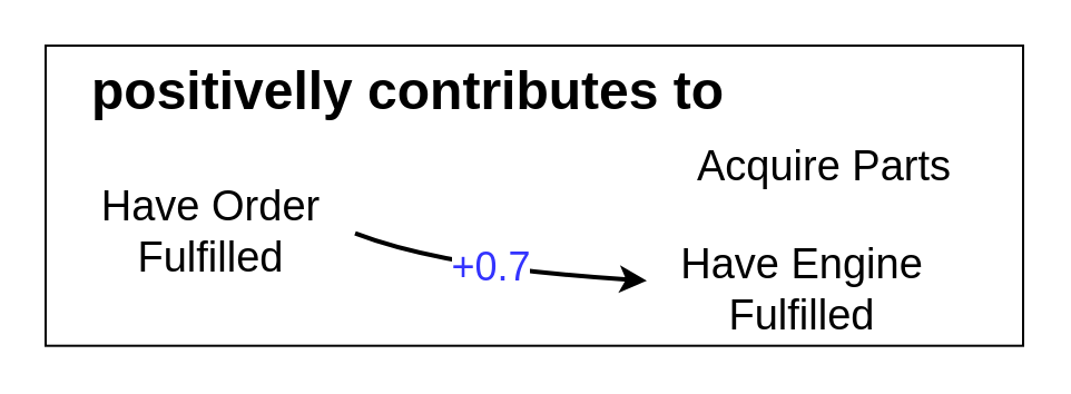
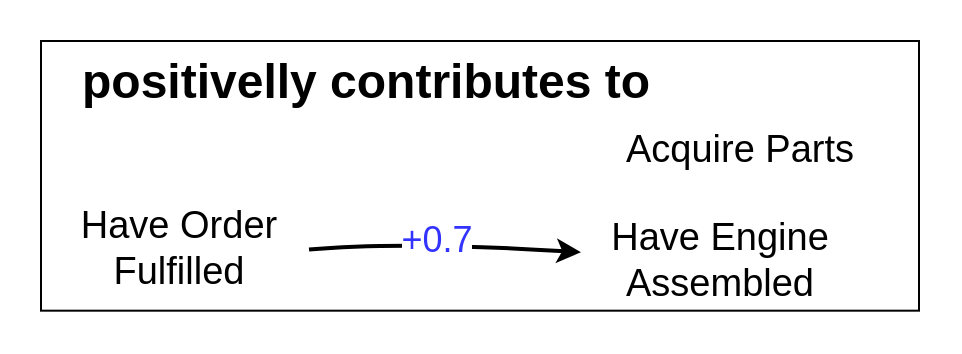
  <mxCell id="0" />
  <mxCell id="1" parent="0" />
  <mxCell id="2" value="&lt;font&gt;&lt;b&gt;positivelly contributes to&amp;nbsp;&lt;/b&gt;&lt;/font&gt;" style="rounded=0;whiteSpace=wrap;html=1;align=left;fontSize=24;spacingLeft=19;horizontal=1;verticalAlign=top;" parent="1" vertex="1"><mxGeometry x="20" y="20" width="439" height="134.84" as="geometry" /></mxCell>
- <mxCell id="3" value="Have Order Fulfilled" style="text;html=1;align=center;verticalAlign=middle;whiteSpace=wrap;rounded=0;fontSize=19;" parent="1" vertex="1"><mxGeometry x="30" y="89.26" width="129" height="30" as="geometry" /></mxCell>
+ <mxCell id="3" value="Have Order Fulfilled" style="text;html=1;align=center;verticalAlign=middle;whiteSpace=wrap;rounded=0;fontSize=19;" parent="1" vertex="1"><mxGeometry x="25" y="109.26" width="129" height="30" as="geometry" /></mxCell>
  <mxCell id="4" value="Acquire Parts" style="text;html=1;align=center;verticalAlign=middle;whiteSpace=wrap;rounded=0;fontSize=19;" parent="1" vertex="1"><mxGeometry x="300" y="40" width="140" height="70" as="geometry" /></mxCell>
- <mxCell id="5" value="Have Engine Fulfilled" style="text;html=1;align=center;verticalAlign=middle;whiteSpace=wrap;rounded=0;fontSize=19;" parent="1" vertex="1"><mxGeometry x="290" y="110" width="140" height="40" as="geometry" /></mxCell>
+ <mxCell id="5" value="Have Engine Assembled" style="text;html=1;align=center;verticalAlign=middle;whiteSpace=wrap;rounded=0;fontSize=19;" parent="1" vertex="1"><mxGeometry x="290" y="110" width="140" height="40" as="geometry" /></mxCell>
  <mxCell id="6" value="" style="endArrow=classic;html=1;strokeWidth=2;curved=1;fontStyle=0;fontSize=11;exitX=1;exitY=0.5;exitDx=0;exitDy=0;" parent="1" source="3" target="5" edge="1"><mxGeometry width="50" height="50" relative="1" as="geometry"><mxPoint x="167" y="99" as="sourcePoint" /><mxPoint x="310" y="87" as="targetPoint" /><Array as="points"><mxPoint x="200" y="120" /></Array></mxGeometry></mxCell>
  <mxCell id="7" value="&lt;font style=&quot;font-size: 18px ; color: rgb(51 , 51 , 255) ; background-color: rgb(255 , 255 , 255)&quot;&gt;+0.7&lt;/font&gt;" style="edgeLabel;html=1;align=center;verticalAlign=middle;resizable=0;points=[];fontSize=22;labelBackgroundColor=default;" parent="6" vertex="1" connectable="0"><mxGeometry x="-0.196" y="-16" relative="1" as="geometry"><mxPoint x="10" y="-18" as="offset" /></mxGeometry></mxCell>
